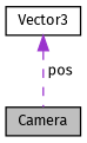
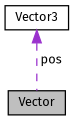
  digraph {
    fontname="Fira Sans"
    node [color=black fontname="Fira Sans" fontsize=10 shape=record style=filled]
-   n1 [fillcolor=grey75 fontcolor=black height=0.2 label=Camera width=0.4]
+   n1 [fillcolor=grey75 fontcolor=black height=0.2 label=Vector width=0.4]
    n2 [fillcolor=white height=0.2 label=Vector3 width=0.4]
    n2 -> n1 [color=darkorchid3 dir=back fontname="Fira Sans" fontsize=10 label=" pos" labelfontname=Helvetica labelfontsize=10 style=dashed]
  }
